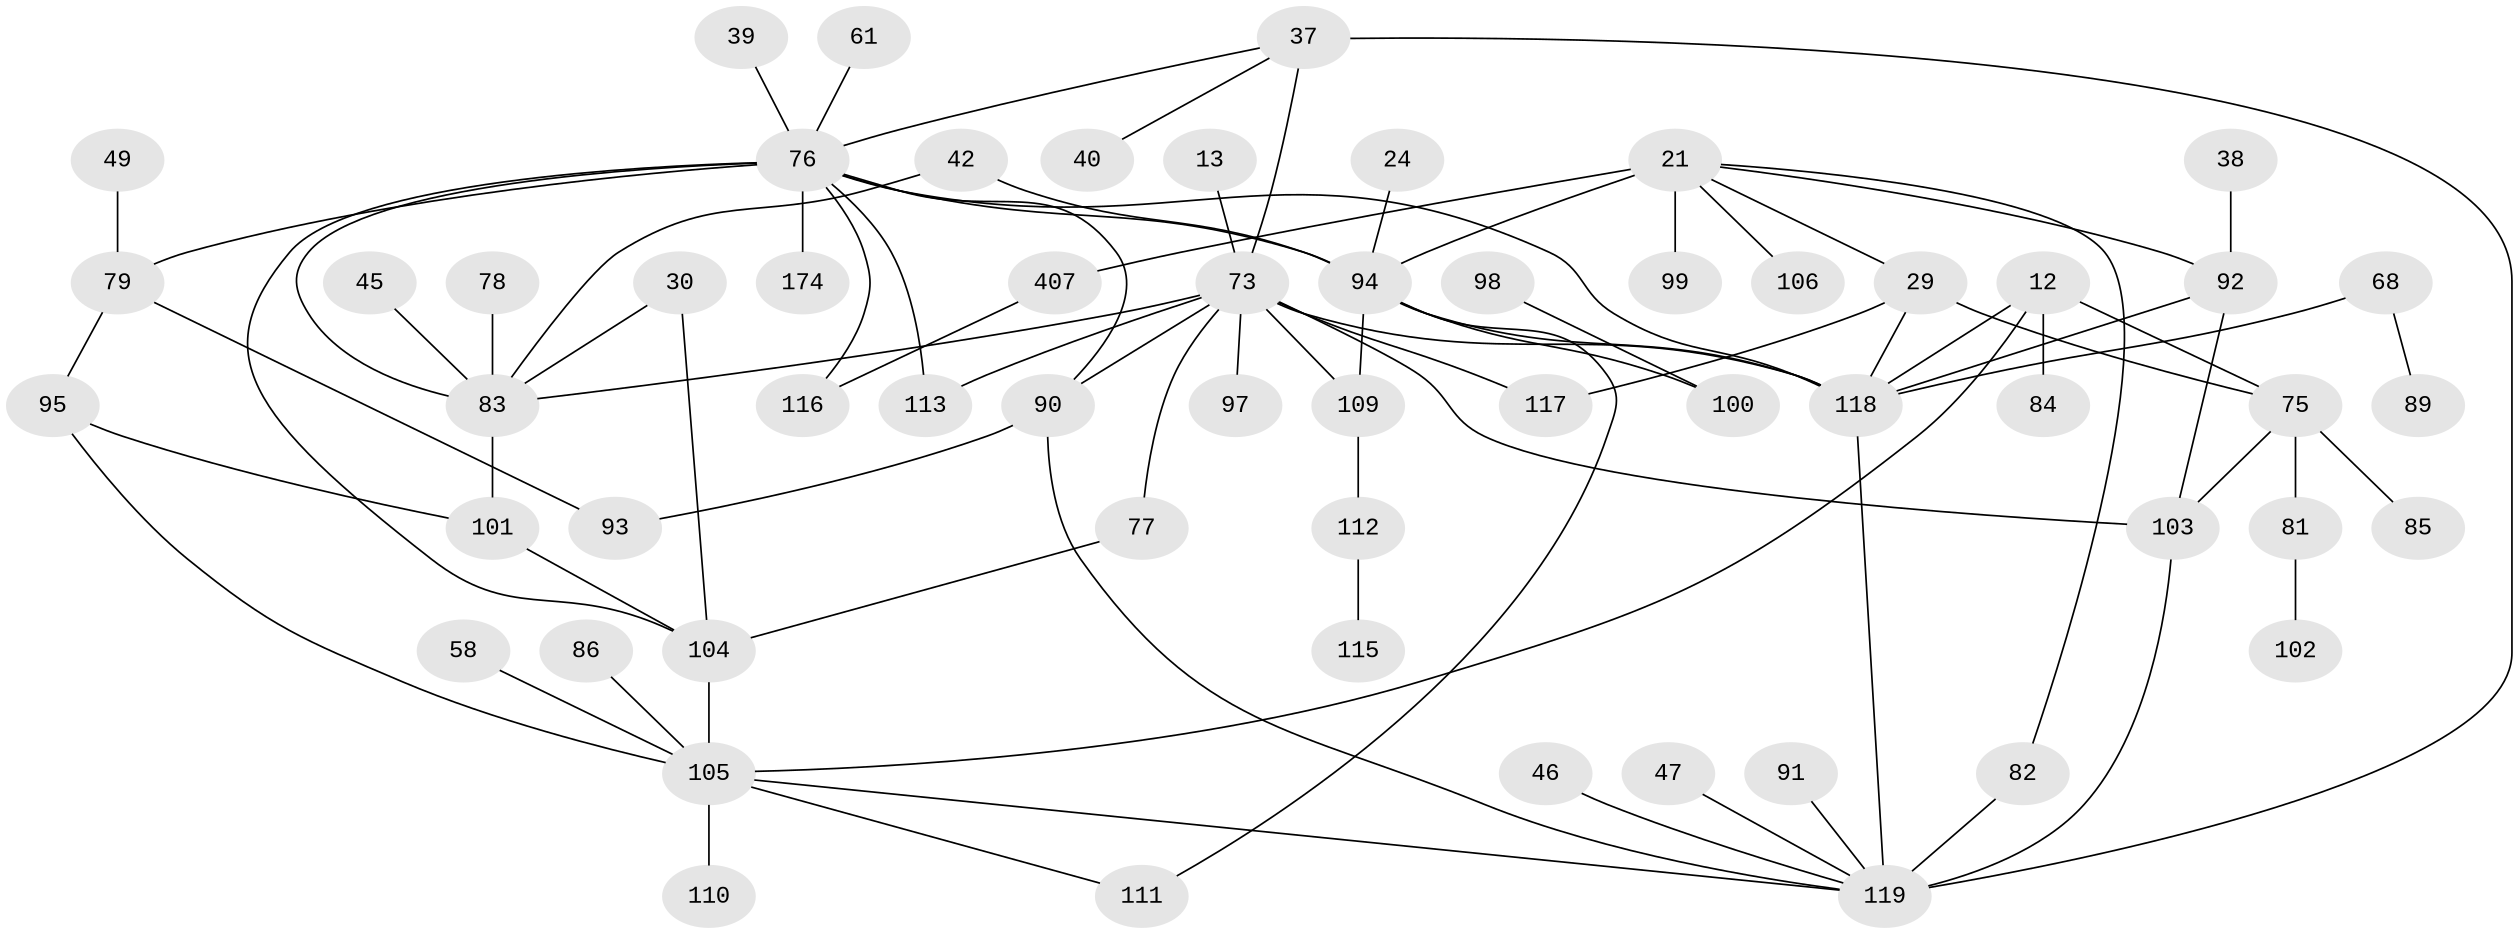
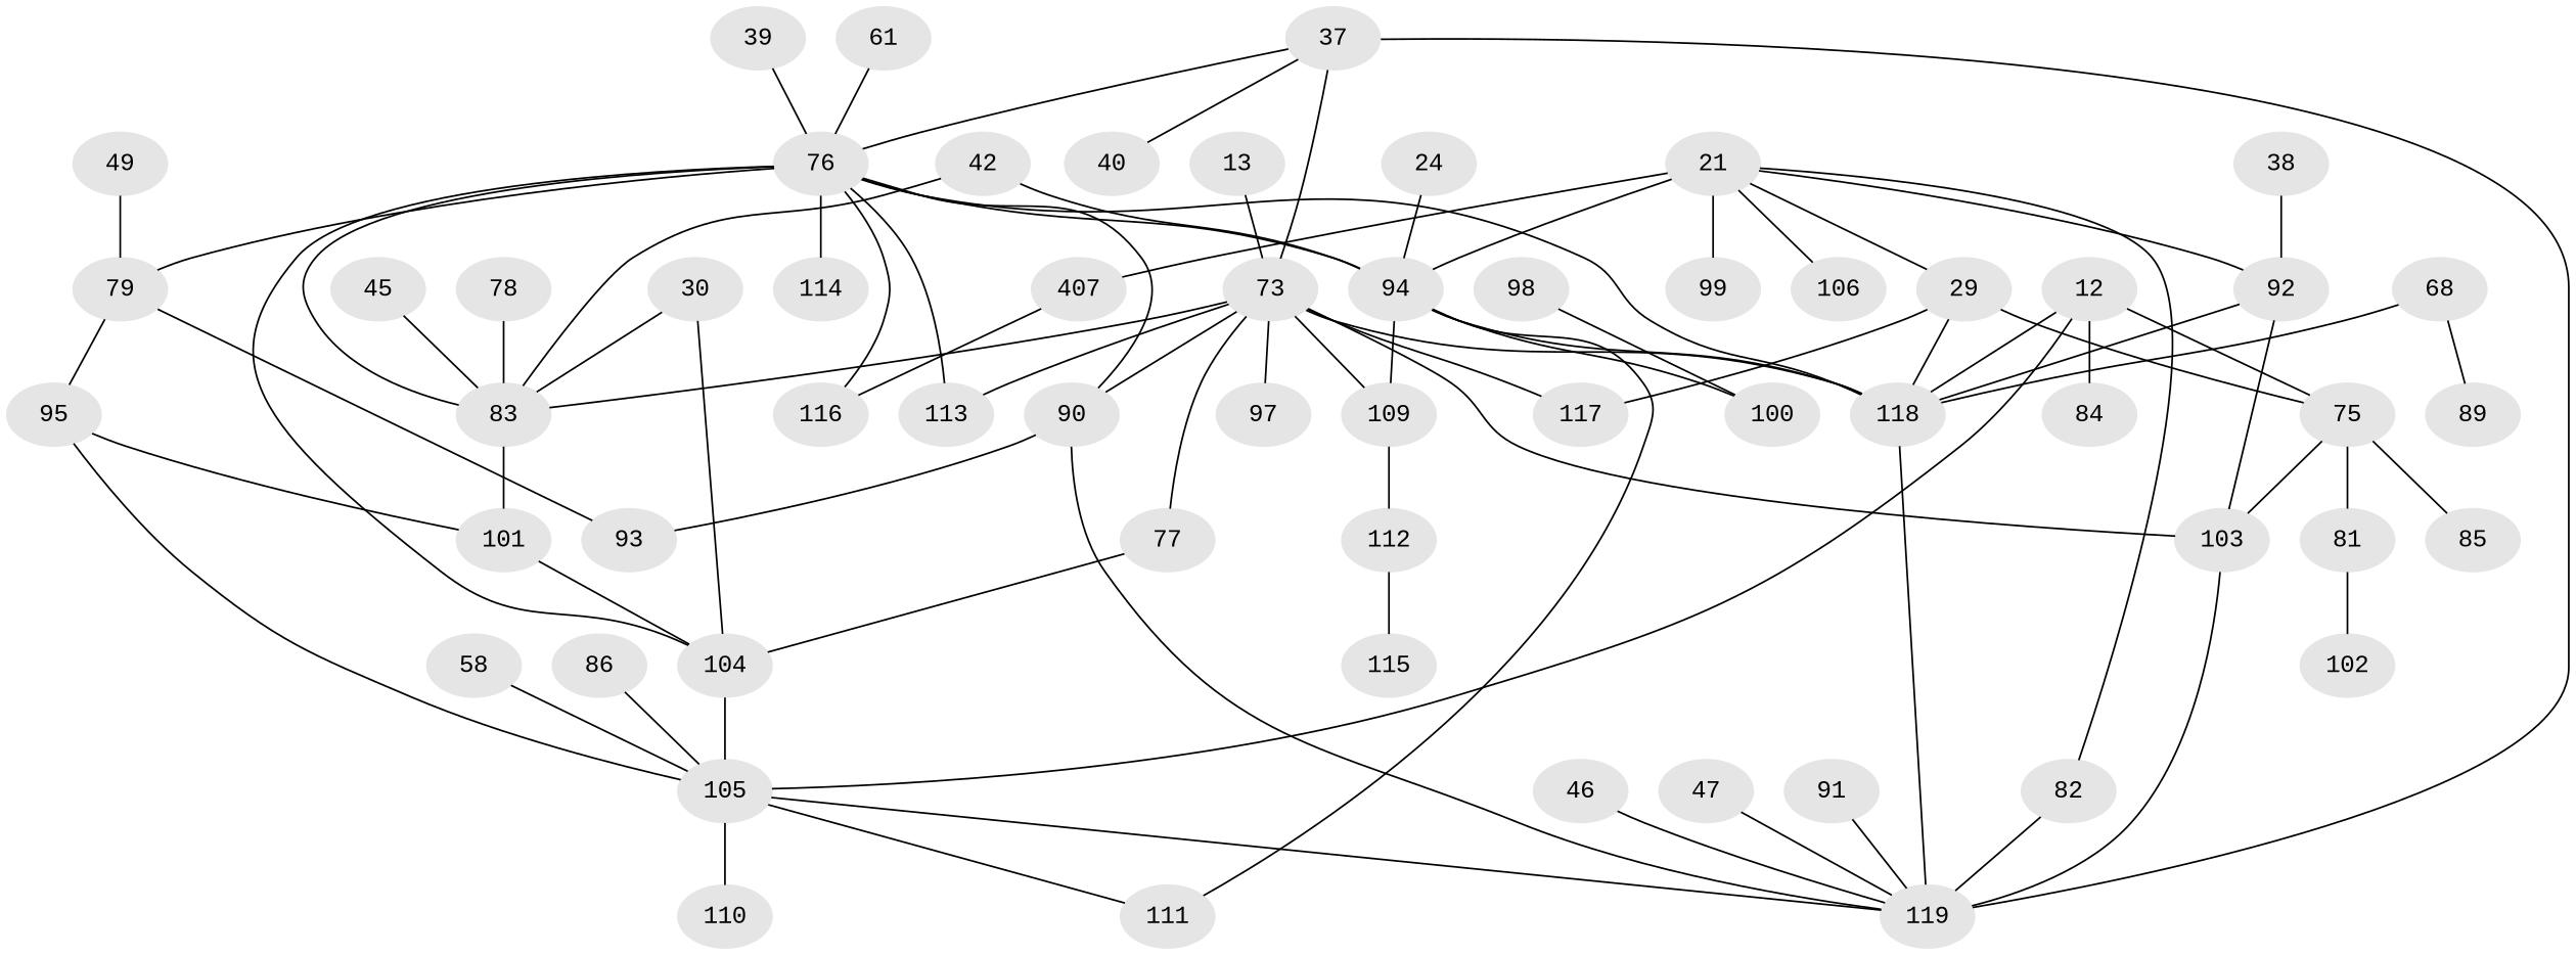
  graph {
    fontname="Liberation Mono"
    node [color=gray90 fontname="Liberation Mono" style=filled]
    edge [fontname="Liberation Mono"]
    12 [super="+3"]
    75 [super="+69"]
    84 [super="+32"]
    105 [super="+56+55+17"]
    118 [super="+66+65+4"]
    103 [super="+57+19+48"]
    81
    85
    119 [super="+67+64"]
    111 [super="+108"]
    110 [super="+96"]
    73 [super="+11+63+52+70+59"]
    117 [super="+44"]
    83 [super="+27"]
    77
    90
    97
    109
    113
    13
    29 [super="+14"]
    21
    82 [super="+71"]
    92 [super="+74+8+25"]
    94 [super="+28+87+34"]
    99
    106
    n28 [label=407]
    100
    116
    24
    101
    30
    104 [super="+72+88"]
    37 [super="+18"]
    40
    76 [super="+22+35+20"]
    79 [super="+36"]
-   114 [label=174]
+   114
    38
    39
    42
    45
    98
    46
    47
    93
    95
    49
    58
    61
    68
    89
    112
    102
    78
    86
    91
    115
    12 -- 75
    12 -- 84 [weight=2]
    12 -- 105
    12 -- 118
    75 -- 103
    75 -- 81
    75 -- 85
    105 -- 119
    105 -- 111
    105 -- 110 [weight=3]
    118 -- 119 [weight=3]
    103 -- 119
    81 -- 102
    73 -- 118 [weight=2]
    73 -- 103
    73 -- 117
    73 -- 83 [weight=2]
    73 -- 77
    73 -- 90
    73 -- 97
    73 -- 109
    73 -- 113
    83 -- 101
    77 -- 104
    90 -- 119
    90 -- 93
    109 -- 112
    13 -- 73
    29 -- 75
    29 -- 118 [weight=2]
    29 -- 117
    21 -- 29
    21 -- 82
    21 -- 92
    21 -- 94 [weight=3]
    21 -- 99
    21 -- 106
    21 -- n28
    82 -- 119
    92 -- 118
    92 -- 103
    94 -- 118
    94 -- 111
    94 -- 109
    94 -- 100
    n28 -- 116
    24 -- 94
    101 -- 104
    30 -- 83
    30 -- 104
    104 -- 105
    37 -- 119 [weight=2]
    37 -- 73
    37 -- 40
    37 -- 76
    76 -- 118 [weight=2]
    76 -- 83 [weight=3]
    76 -- 90
    76 -- 113
    76 -- 94
    76 -- 116
    76 -- 104 [weight=2]
    76 -- 79 [weight=2]
    76 -- 114
    79 -- 93
    79 -- 95
    38 -- 92
    39 -- 76
    42 -- 83
    42 -- 94
    45 -- 83
    98 -- 100
    46 -- 119
    47 -- 119
    95 -- 105
    95 -- 101
    49 -- 79
    58 -- 105
    61 -- 76
    68 -- 118
    68 -- 89
    112 -- 115
    78 -- 83
    86 -- 105
    91 -- 119
  }
